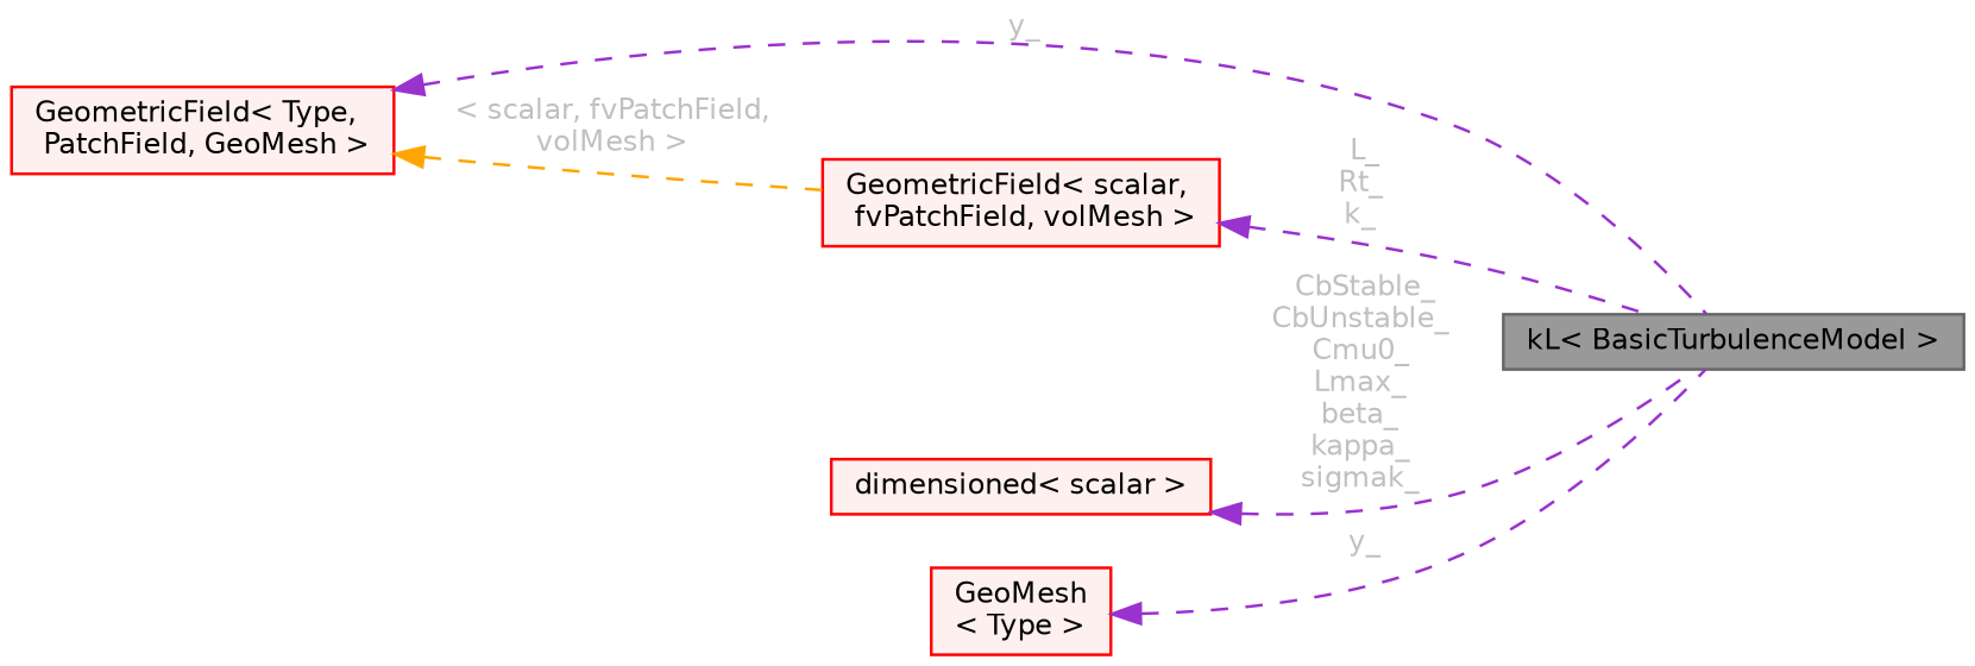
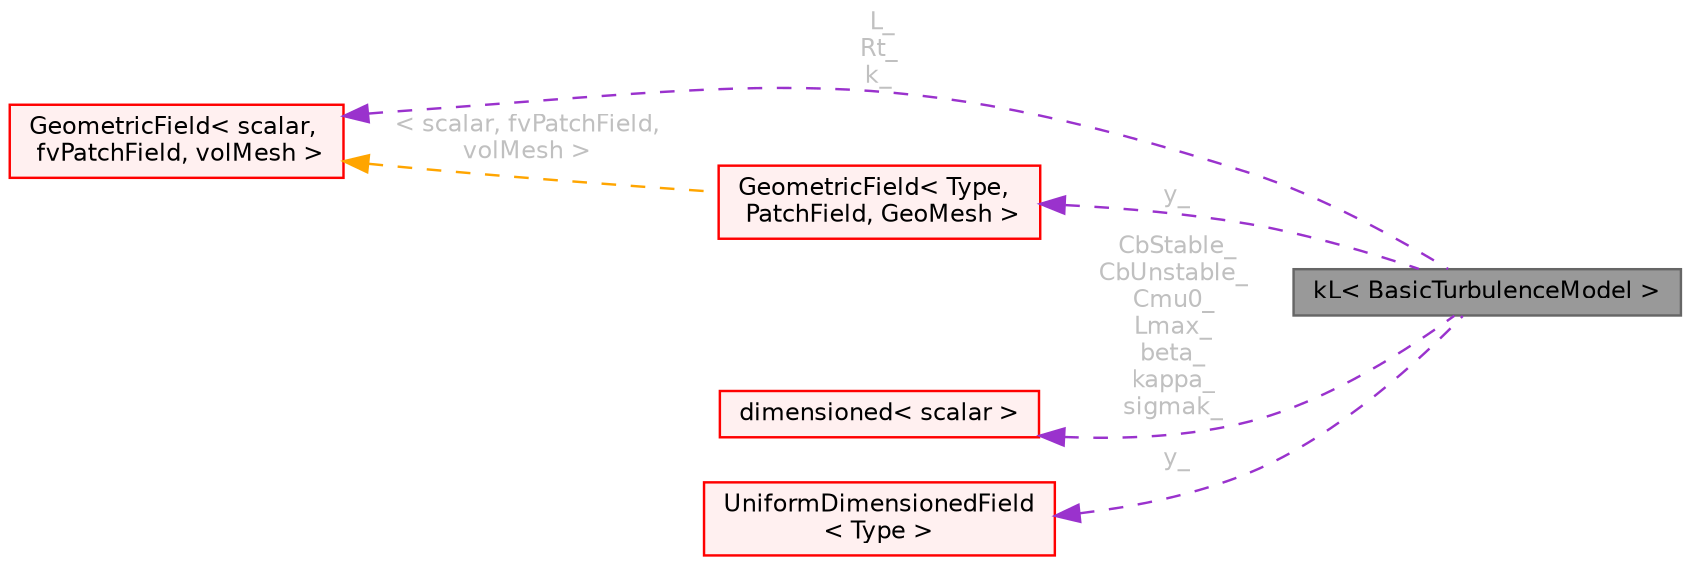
  digraph {
    rankdir=LR
    node [color=red fillcolor="#FFF0F0" fontname=Helvetica fontsize=10 shape=box style=filled]
    edge [color=darkorchid3 dir=back fontcolor=grey fontname=Helvetica fontsize=10 labelfontname=Helvetica labelfontsize=10 style=dashed]
    n1 [color=gray40 fillcolor=grey60 fontcolor=black height=0.2 label="kL\< BasicTurbulenceModel \>" width=0.4]
    n2 [height=0.2 label="GeometricField\< scalar,\l fvPatchField, volMesh \>" width=0.4]
    n3 [height=0.2 label="GeometricField\< Type,\l PatchField, GeoMesh \>" width=0.4]
    n4 [height=0.2 label="dimensioned\< scalar \>" width=0.4]
-   n5 [height=0.2 label="GeoMesh\l\< Type \>" width=0.4]
+   n5 [height=0.2 label="UniformDimensionedField\l\< Type \>" width=0.4]
    n2 -> n1 [label=" L_\nRt_\nk_"]
    n3 -> n1 [label=" y_"]
-   n3 -> n2 [color=orange label=" \< scalar, fvPatchField,\l volMesh \>"]
+   n2 -> n3 [color=orange label=" \< scalar, fvPatchField,\l volMesh \>"]
    n4 -> n1 [label=" CbStable_\nCbUnstable_\nCmu0_\nLmax_\nbeta_\nkappa_\nsigmak_"]
    n5 -> n1 [label=" y_"]
  }
